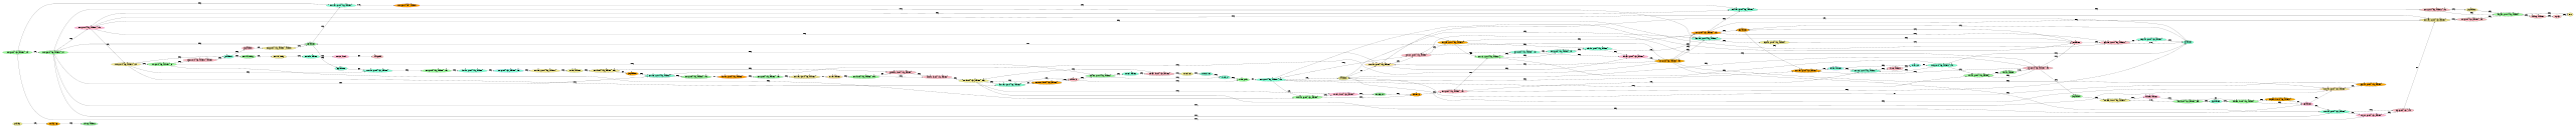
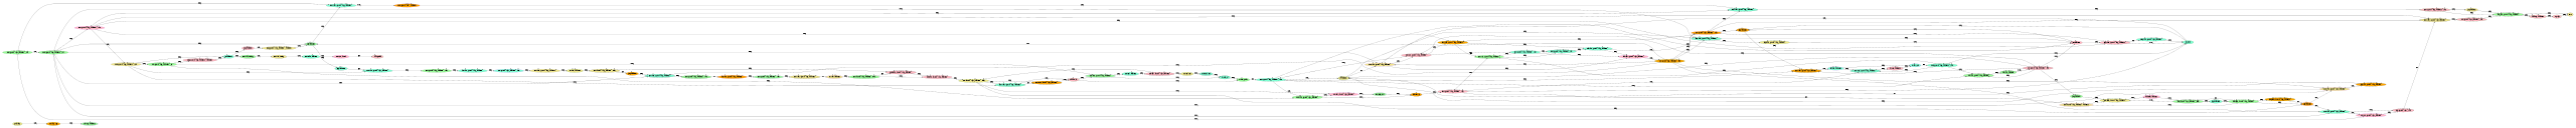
  digraph {
    rankdir=LR
    node [color=darkgreen fillcolor=aquamarine style=filled]
    edge [arrowhead=tee]
    n1 [fillcolor=khaki label="push rbp"]
    n2 [fillcolor=orange label="mov rbp , rsp"]
    n3 [color=purple fillcolor=palegreen label="sub rsp , address"]
    n4 [fillcolor=palegreen label="mov qword [ rbp - address ] , rdi"]
    n5 [fillcolor=palegreen label="mov qword [ rbp - address ] , rsi"]
    n6 [color=gray40 label="mov rax , qword [ rbp - address ]"]
    n7 [color=purple fillcolor=lightpink label="mov rcx , qword [ rbp - address ]"]
    n8 [color=purple fillcolor=lightpink label="mov qword [ rbp - address ] , rdx"]
    n9 [color=purple fillcolor=palegreen label="jne address"]
    n10 [color=black label="mov rax , qword [ rbp - address ]"]
    n11 [label="mov rax , qword [ rbp - address ]"]
    n12 [color=purple fillcolor=khaki label="mov rax , qword [ rbp - address ]"]
    n13 [color=purple fillcolor=khaki label="mov rax , qword [ rbp - address ]"]
    n14 [color=black label="mov rax , qword [ rbp - address ]"]
    n15 [color=purple fillcolor=orange label="mov qword [ rax ] , address"]
    n16 [color=black fillcolor=lightpink label="mov qword [ rcx ] , rax"]
    n17 [color=gray40 fillcolor=khaki label="mov qword [ rbp - address ] , rcx"]
    n18 [color=black label="mov rax , qword [ rbp - address ]"]
    n19 [color=black fillcolor=khaki label="mov rax , qword [ rbp - address ]"]
    n20 [fillcolor=orange label="mov rdx , qword [ rbp - address ]"]
    n21 [color=black fillcolor=lightpink label="mov rax , qword [ rbp - address ]"]
    n22 [color=black label="jmp address"]
    n23 [color=black fillcolor=palegreen label="mov qword [ rbp - address ] , rax"]
    n24 [fillcolor=khaki label="ja address"]
    n25 [color=black fillcolor=orange label="cmp rax , qword [ rbp - address ]"]
    n26 [color=gray40 fillcolor=lightpink label="mov rcx , qword [ rbp - address ]"]
    n27 [color=purple fillcolor=lightpink label="sbb rax , qword [ rbp - address ]"]
    n28 [color=gray40 fillcolor=lightpink label="jne address"]
    n29 [fillcolor=khaki label="cmp rax , qword [ rbp - address ]"]
    n30 [fillcolor=palegreen label="mov qword [ rbp - address ] , r8"]
    n31 [color=gray40 label="je address"]
    n32 [color=gray40 label="mov rax , qword [ rbp - address ]"]
    n33 [label="mov rax , qword [ rbp - address ]"]
    n34 [fillcolor=lightpink label="mov qword [ rbp - address ] , rax"]
    n35 [fillcolor=lightpink label="mov qword [ rbp - address ] , rax"]
    n36 [color=gray40 fillcolor=palegreen label="mov rsi , qword [ rbp - address ]"]
    n37 [color=gray40 label="sub rdx , qword [ rbp - address ]"]
-   n38 [label="jb address"]
+   n38 [label="jb push"]
    n39 [color=gray40 label="cmp rax , qword [ rbp - address ]"]
    n40 [color=gray40 fillcolor=lightpink label="cmp qword [ rbp - address ] , address"]
    n41 [color=purple fillcolor=palegreen label="mov rdx , qword [ rbp - address ]"]
    n42 [fillcolor=palegreen label="mov rax , qword [ rbp - address ]"]
    n43 [color=black fillcolor=palegreen label="mov rdi , string"]
    n44 [color=gray40 fillcolor=lightpink label="jmp address"]
    n45 [color=gray40 fillcolor=palegreen label="mov qword [ rbp - address ] , rax"]
    n46 [color=black fillcolor=orange label="mov ecx , dword [ rbp - address ]"]
    n47 [fillcolor=lightpink label="shl rax , cl"]
    n48 [color=gray40 label="mov esi , address"]
    n49 [color=black label="shr rdx , cl"]
    n50 [color=purple fillcolor=lightpink label="mov esi , dword [ rbp - address ]"]
    n51 [color=black fillcolor=orange label="shl rax , cl"]
    n52 [color=black fillcolor=khaki label="mov rsi , string"]
    n53 [color=gray40 fillcolor=khaki label="cmp qword [ rbp - address ] , address"]
    n54 [label="mov edx , address"]
    n55 [color=purple fillcolor=lightpink label="mov rcx , dword"]
    n56 [fillcolor=lightpink label="call symbol"]
    n57 [color=gray40 label="bsr rax , qword [ rbp - address ]"]
    n58 [color=gray40 fillcolor=khaki label="jmp address"]
    n59 [color=black fillcolor=palegreen label="mov rax , qword [ rbp - address ]"]
    n60 [fillcolor=lightpink label="add rsp , address"]
    n61 [color=black fillcolor=khaki label=retn]
    n62 [fillcolor=lightpink label="pop rbp"]
    n63 [color=purple label="mov qword [ rbp - address ] , rax"]
    n64 [color=gray40 fillcolor=khaki label="mov rax , qword [ rbp - address ]"]
    n65 [fillcolor=khaki label="xor rax , address"]
    n66 [color=black fillcolor=khaki label="mov dword [ rbp - address ] , eax"]
    n67 [color=gray40 fillcolor=orange label="jmp address"]
    n68 [color=black fillcolor=lightpink label="mov eax , dword [ rbp - address ]"]
    n69 [color=gray40 fillcolor=lightpink label="sub eax , dword [ rbp - address ]"]
    n70 [color=purple fillcolor=orange label="bsr rax , qword [ rbp - address ]"]
    n71 [color=purple fillcolor=palegreen label="mov qword [ rbp - address ] , rax"]
    n72 [color=black fillcolor=khaki label="mov rax , qword [ rbp - address ]"]
    n73 [color=purple fillcolor=khaki label="xor rax , address"]
    n74 [fillcolor=palegreen label="mov dword [ rbp - address ] , eax"]
    n75 [fillcolor=khaki label="mov dword [ rbp - address ] , eax"]
    n76 [color=black fillcolor=lightpink label="sub esi , dword [ rbp - address ]"]
-   n77 [color=purple fillcolor=lightpink label="jge address"]
+   n77 [color=purple fillcolor=orange label="jge address"]
    n78 [fillcolor=khaki label="mov esi , esi"]
    n79 [color=purple fillcolor=palegreen label="mov ecx , esi"]
    n80 [fillcolor=palegreen label="or rax , push"]
    n81 [color=gray40 label="mov qword [ rbp - address ] , rax"]
    n82 [color=black label="mov ecx , esi"]
    n83 [color=black fillcolor=orange label="mov rax , qword [ rbp - address ]"]
    n84 [color=black fillcolor=palegreen label="mov rax , qword [ rbp - address ]"]
    n85 [color=gray40 label="mov qword [ rbp - address ] , rcx"]
    n86 [color=black fillcolor=orange label="jmp address"]
    n87 [color=purple label="shl rax , address"]
    n88 [color=black fillcolor=palegreen label="shr rax , address"]
    n89 [color=gray40 fillcolor=lightpink label="mov qword [ rbp - address ] , rax"]
+   n90 [color=purple fillcolor=khaki label="mov dword [ rbp - address ] , address"]
    n91 [color=black label="mov rcx , qword [ rbp - address ]"]
    n92 [fillcolor=palegreen label="mov eax , dword [ rbp - address ]"]
    n93 [fillcolor=khaki label="mov eax , dword [ rbp - address ]"]
    n94 [color=black label="mov qword [ rbp - address ] , rsi"]
    n95 [color=black fillcolor=lightpink label="shr rcx , address"]
    n96 [fillcolor=orange label="cmp eax , dword [ rbp - address ]"]
    n97 [color=purple fillcolor=lightpink label="add eax , address"]
    n98 [fillcolor=orange label="mov qword [ rbp - address ] , rax"]
    n99 [color=purple fillcolor=orange label="mov qword [ rbp - address ] , rdx"]
    n100 [color=purple label="or rax , rcx"]
    n101 [label="mov qword [ rbp - address ] , rax"]
    n102 [color=black fillcolor=lightpink label="mov qword [ rbp - address ] , rax"]
    n103 [color=gray40 fillcolor=palegreen label="jmp address"]
    n104 [color=black fillcolor=palegreen label="mov dword [ rbp - address ] , eax"]
    n105 [label="jmp address"]
    n1 -> n2 [label=CFG]
    n2 -> n3 [label=CFG]
    n4 -> n5 [label=CFG]
    n4 -> n6 [label=DFG]
    n4 -> n7 [label=DFG]
    n5 -> n8 [label=CFG]
    n5 -> n9 [label=DFG]
    n5 -> n10 [label=DFG]
    n5 -> n11 [label=DFG]
    n5 -> n12 [arrowhead=vee label=DFG]
    n5 -> n13 [arrowhead=vee label=DFG]
    n5 -> n14 [arrowhead=vee label=DFG]
    n6 -> n15 [label=DFG]
    n7 -> n16 [label=DFG]
    n8 -> n17 [label=CFG]
    n8 -> n18 [arrowhead=vee label=DFG]
    n8 -> n19 [arrowhead=vee label=DFG]
    n8 -> n20 [arrowhead=vee label=DFG]
    n8 -> n21 [arrowhead=vee label=DFG]
    n9 -> n6 [arrowhead=vee label=CFG]
    n9 -> n22 [label=CFG]
    n10 -> n23 [arrowhead=vee label=DFG]
    n11 -> n7 [arrowhead=vee label=CFG]
    n11 -> n16 [arrowhead=vee label=DFG]
    n12 -> n24 [arrowhead=vee label=DFG]
    n12 -> n25 [label=CFG]
    n13 -> n26 [arrowhead=vee label=CFG]
    n13 -> n27 [label=DFG]
    n14 -> n28 [label=DFG]
    n14 -> n29 [label=CFG]
    n15 -> n18 [label=CFG]
    n16 -> n19 [arrowhead=vee label=CFG]
    n17 -> n30 [label=CFG]
    n17 -> n31 [label=DFG]
    n17 -> n32 [arrowhead=vee label=DFG]
    n17 -> n33 [arrowhead=vee label=DFG]
    n18 -> n34 [label=DFG]
    n19 -> n35 [arrowhead=vee label=DFG]
    n20 -> n36 [label=CFG]
    n20 -> n37 [arrowhead=vee label=DFG]
    n21 -> n38 [label=DFG]
    n21 -> n39 [arrowhead=vee label=CFG]
    n22 -> n32 [label=CFG]
    n23 -> n70 [label=DFG]
    n24 -> n13 [arrowhead=vee label=CFG]
    n24 -> n14 [arrowhead=vee label=CFG]
    n25 -> n24 [label=CFG]
    n26 -> n20 [arrowhead=vee label=CFG]
    n26 -> n85 [arrowhead=vee label=DFG]
    n27 -> n98 [arrowhead=vee label=DFG]
    n28 -> n21 [arrowhead=vee label=CFG]
    n28 -> n86 [arrowhead=vee label=CFG]
    n29 -> n28 [label=CFG]
    n30 -> n40 [label=CFG]
    n30 -> n41 [arrowhead=vee label=DFG]
    n30 -> n42 [arrowhead=vee label=DFG]
    n31 -> n43 [label=CFG]
    n31 -> n44 [arrowhead=vee label=CFG]
    n32 -> n45 [label=DFG]
    n33 -> n46 [label=CFG]
    n33 -> n47 [label=DFG]
    n34 -> n58 [arrowhead=vee label=CFG]
    n34 -> n59 [arrowhead=vee label=DFG]
    n35 -> n59 [label=DFG]
    n36 -> n85 [label=CFG]
    n36 -> n94 [arrowhead=vee label=DFG]
    n37 -> n27 [label=DFG]
    n37 -> n99 [arrowhead=vee label=DFG]
    n38 -> n13 [label=CFG]
    n38 -> n86 [label=CFG]
    n39 -> n38 [arrowhead=vee label=CFG]
    n40 -> n31 [label=CFG]
    n41 -> n48 [label=CFG]
    n41 -> n49 [label=DFG]
    n42 -> n50 [arrowhead=vee label=CFG]
    n42 -> n51 [arrowhead=vee label=DFG]
    n43 -> n52 [label=CFG]
    n44 -> n53 [label=CFG]
    n45 -> n57 [arrowhead=vee label=DFG]
    n46 -> n47 [label=DFG]
    n47 -> n41 [label=CFG]
    n47 -> n80 [label=DFG]
    n48 -> n76 [label=CFG]
    n49 -> n80 [label=DFG]
    n50 -> n79 [arrowhead=vee label=DFG]
    n51 -> n89 [arrowhead=vee label=DFG]
    n52 -> n54 [label=CFG]
    n53 -> n9 [label=CFG]
    n54 -> n55 [label=CFG]
    n55 -> n56 [label=CFG]
    n57 -> n63 [label=DFG]
    n58 -> n59 [label=CFG]
    n59 -> n60 [arrowhead=vee label=CFG]
    n59 -> n61 [label=DFG]
    n60 -> n62 [label=CFG]
    n62 -> n61 [arrowhead=vee label=CFG]
    n63 -> n64 [arrowhead=vee label=DFG]
    n64 -> n65 [arrowhead=vee label=DFG]
    n65 -> n66 [label=DFG]
    n66 -> n67 [arrowhead=vee label=CFG]
    n66 -> n68 [arrowhead=vee label=DFG]
    n67 -> n10 [label=CFG]
    n68 -> n69 [label=DFG]
    n69 -> n75 [label=DFG]
    n70 -> n71 [label=DFG]
    n71 -> n72 [label=DFG]
    n72 -> n73 [label=DFG]
    n73 -> n74 [arrowhead=vee label=DFG]
    n74 -> n68 [arrowhead=vee label=CFG]
    n74 -> n69 [label=DFG]
    n75 -> n33 [label=CFG]
    n75 -> n46 [label=DFG]
    n75 -> n50 [arrowhead=vee label=DFG]
    n75 -> n76 [label=DFG]
    n75 -> n77 [label=DFG]
    n76 -> n78 [arrowhead=vee label=DFG]
    n77 -> n11 [label=CFG]
    n77 -> n12 [arrowhead=vee label=CFG]
    n78 -> n82 [label=DFG]
    n79 -> n51 [label=DFG]
    n80 -> n81 [arrowhead=vee label=DFG]
    n81 -> n24 [arrowhead=vee label=DFG]
    n81 -> n26 [label=DFG]
    n81 -> n28 [arrowhead=vee label=DFG]
    n81 -> n42 [label=CFG]
    n81 -> n83 [label=DFG]
    n81 -> n84 [arrowhead=vee label=DFG]
    n82 -> n49 [label=DFG]
    n83 -> n87 [arrowhead=vee label=DFG]
    n84 -> n88 [arrowhead=vee label=DFG]
    n85 -> n27 [label=DFG]
    n85 -> n94 [arrowhead=vee label=CFG]
    n86 -> n83 [arrowhead=vee label=CFG]
    n87 -> n91 [arrowhead=vee label=CFG]
    n87 -> n100 [label=DFG]
    n88 -> n102 [label=DFG]
    n89 -> n36 [label=DFG]
    n89 -> n38 [label=DFG]
+   n89 -> n90 [label=CFG]
    n89 -> n91 [label=DFG]
+   n90 -> n92 [label=DFG]
+   n90 -> n93 [arrowhead=vee label=DFG]
    n91 -> n95 [label=DFG]
    n92 -> n77 [arrowhead=vee label=DFG]
    n92 -> n96 [label=CFG]
    n93 -> n97 [label=DFG]
    n94 -> n37 [label=DFG]
    n95 -> n100 [arrowhead=vee label=DFG]
    n96 -> n77 [arrowhead=vee label=CFG]
    n97 -> n104 [arrowhead=vee label=DFG]
    n98 -> n9 [arrowhead=vee label=DFG]
    n98 -> n10 [label=DFG]
    n98 -> n11 [arrowhead=vee label=DFG]
    n98 -> n12 [arrowhead=vee label=DFG]
    n98 -> n13 [arrowhead=vee label=DFG]
    n98 -> n14 [arrowhead=vee label=DFG]
    n98 -> n99 [label=CFG]
    n99 -> n18 [label=DFG]
    n99 -> n19 [label=DFG]
    n99 -> n20 [label=DFG]
    n99 -> n21 [label=DFG]
    n99 -> n86 [arrowhead=vee label=CFG]
    n100 -> n101 [arrowhead=vee label=DFG]
    n101 -> n36 [label=DFG]
    n101 -> n38 [arrowhead=vee label=DFG]
    n101 -> n84 [label=CFG]
    n101 -> n91 [label=DFG]
    n102 -> n24 [arrowhead=vee label=DFG]
    n102 -> n26 [arrowhead=vee label=DFG]
    n102 -> n28 [label=DFG]
    n102 -> n83 [label=DFG]
    n102 -> n84 [arrowhead=vee label=DFG]
    n102 -> n103 [arrowhead=vee label=CFG]
    n103 -> n93 [arrowhead=vee label=CFG]
    n104 -> n92 [label=DFG]
    n104 -> n93 [label=DFG]
    n104 -> n105 [label=CFG]
    n105 -> n92 [arrowhead=vee label=CFG]
  }
